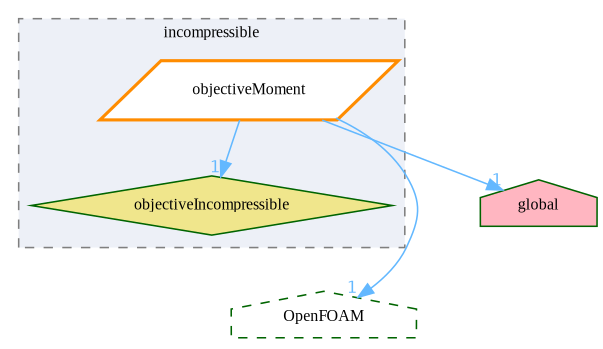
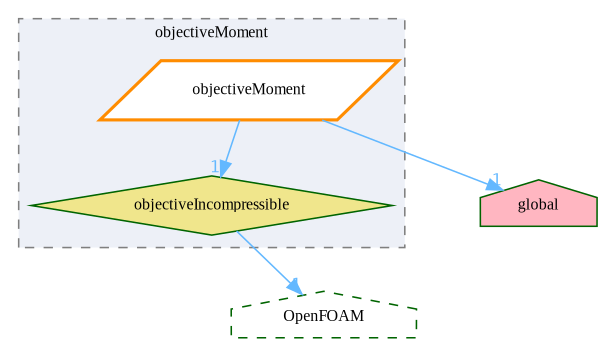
  digraph {
    compound=true
    fontname="Liberation Serif"
    node [color=darkgreen fillcolor=white fontname="Liberation Serif" fontsize=10 shape=house style=filled]
    edge [color=steelblue1 fontcolor=steelblue1 fontname="Liberation Serif" fontsize=10 headlabel=1 labeldistance=1.5 labelfontname=Helvetica labelfontsize=10]
    n1 [fillcolor=khaki height=0.2 label=objectiveIncompressible shape=diamond width=0.4]
    n2 [color=darkorange height=0.2 label=objectiveMoment shape=parallelogram style="filled,bold" width=0.4]
    n3 [height=0.2 label=OpenFOAM style="filled,dashed" width=0.4]
    n4 [fillcolor=lightpink height=0.2 label=global width=0.4]
    subgraph cluster_1 {
      bgcolor="#edf0f7"
      fontsize=10
-     label=incompressible
+     label=objectiveMoment
      pencolor=grey50
      style="filled,dashed"
      n1
      n2
    }
    n2 -> n1
-   n2 -> n3
+   n1 -> n3
    n2 -> n4
  }
